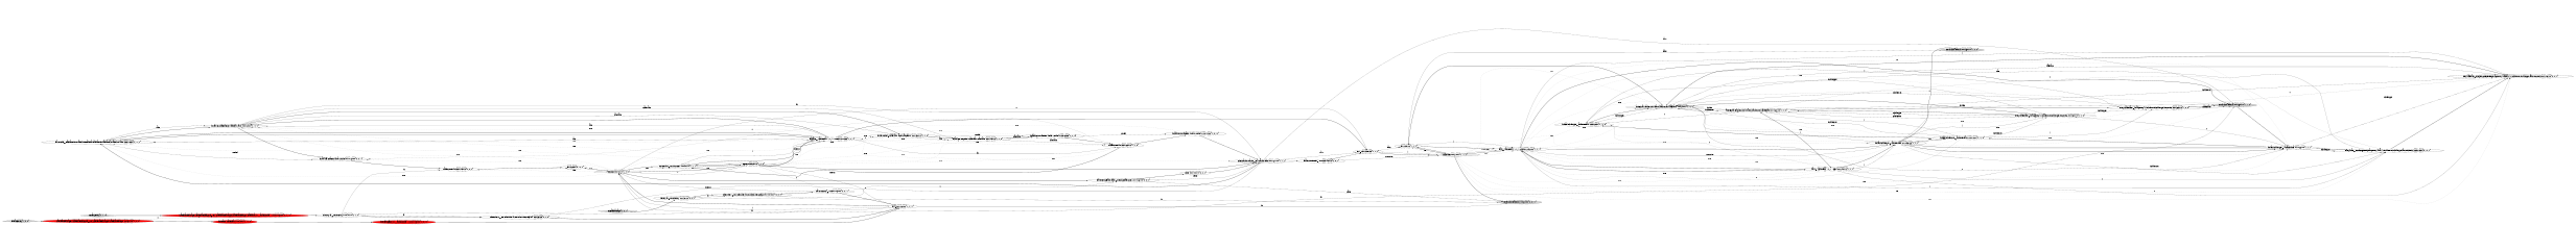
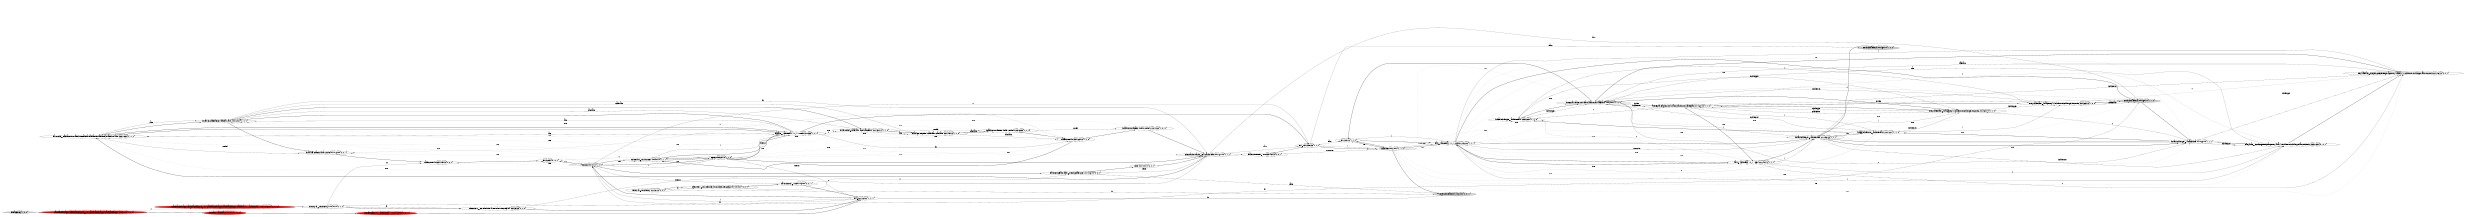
  digraph {
    fontname="DejaVu Serif"
    rankdir=LR
    node [fillcolor=white fontname="DejaVu Serif" shape=ellipse style=filled]
    edge [fontname="DejaVu Serif" style=solid]
    n1 [label="float rounded = HalfFloatPoint.sortableShortToHalfFloat(HalfFloatPoint.halfFloatToSortableShort(value))@@@11@@@['1', '1', '1']"]
    n2 [label="doc.add(new HalfFloatPoint(\"half_float\",value))@@@12@@@['1', '1', '1']"]
    n3 [label="doc.add(new FloatPoint(\"float\",rounded))@@@13@@@['0', '0', '1']"]
    n4 [label="float value = (randomFloat() * 2 - 1) * 70000@@@10@@@['1', '1', '1']"]
    n5 [label="double rounded = scaledValue / ft.getScalingFactor()@@@13@@@['1', '1', '0']"]
    n6 [label="doc.add(new LongPoint(\"scaled_float\",scaledValue))@@@14@@@['1', '1', '0']"]
    n7 [label="IndexSearcher searcher = newSearcher(reader)@@@18@@@['1', '1', '1']"]
    n8 [label="w.addDocument(doc)@@@14@@@['0', '0', '1']"]
    n9 [label="doc.add(new DoublePoint(\"double\",rounded))@@@15@@@['1', '1', '0']"]
    n10 [label="doc.add(new DoublePoint(\"double\",rounded))@@@17@@@['1', '0', '0']"]
    n11 [label="int i = 0@@@20@@@['1', '1', '1']"]
    n12 [label="w.addDocument(doc)@@@16@@@['1', '1', '0']"]
    n13 [label="boolean includeUpper = randomBoolean()@@@28@@@['1', '1', '0']"]
    n14 [label="assertEquals(searcher.count(floatQ),searcher.count(halfFloatQ))@@@29@@@['1', '1', '1']"]
    n15 [label="assertEquals(searcher.count(doubleQ),searcher.count(scaledFloatQ))@@@31@@@['1', '1', '0']"]
    n16 [label="float u = (randomFloat() * 2 - 1) * 65504@@@24@@@['1', '1', '1']"]
    n17 [label="Query scaledFloatQ = ft.rangeQuery(l,u,includeLower,includeUpper,MOCK_QSC)@@@32@@@['1', '0', '0']"]
    n18 [label="Query scaledFloatQ = ft.rangeQuery(l,u,includeLower,includeUpper,MOCK_QSC)@@@30@@@['1', '1', '0']"]
    n19 [label="++i@@@22@@@['1', '1', '1']"]
    n20 [label="Query floatQ = NumberType.FLOAT.rangeQuery(\"float\",l,u,includeLower,includeUpper,false,MOCK_QSC)@@@27@@@['0', '0', '1']"]
    n21 [fillcolor=lightgray label="IOUtils.close(reader,dir)@@@33@@@['1', '1', '0']"]
    n22 [label="Query halfFloatQ = NumberType.HALF_FLOAT.rangeQuery(\"half_float\",l,u,includeLower,includeUpper,false,MOCK_QSC)@@@28@@@['0', '0', '1']"]
    n23 [label="float l = (randomFloat() * 2 - 1) * 65504@@@23@@@['1', '1', '1']"]
    n24 [label="boolean includeLower = randomBoolean()@@@25@@@['1', '1', '1']"]
    n25 [label="i < numQueries@@@21@@@['1', '1', '1']" shape=diamond]
    n26 [label="int i = 0@@@6@@@['1', '1', '1']"]
    n27 [label="i < numDocs@@@7@@@['1', '1', '1']" shape=diamond]
    n28 [label="i < numDocs@@@8@@@['1', '1', '0']" shape=diamond]
    n29 [fillcolor=lightgray label="IOUtils.close(reader,dir)@@@31@@@['0', '0', '1']"]
    n30 [label="final DirectoryReader reader = DirectoryReader.open(w)@@@16@@@['0', '0', '1']"]
    n31 [label="Document doc = new Document()@@@9@@@['1', '1', '1']"]
    n32 [label="++i@@@8@@@['0', '0', '1']"]
    n33 [label="final int numDocs = 10000@@@5@@@['0', '0', '1']"]
    n34 [fillcolor=lightgray label="IOUtils.close(reader,dir)@@@35@@@['1', '0', '0']"]
    n35 [fillcolor=lightgray label="testRangeQuery['1', '0', '0']" shape=diamond]
    n36 [fillcolor=red label="ScaledFloatFieldMapper.ScaledFloatFieldType ft = new ScaledFloatFieldMapper.ScaledFloatFieldType()@@@3@@@['1', '0', '0']"]
    n37 [fillcolor=red label="ScaledFloatFieldMapper.ScaledFloatFieldType ft = new ScaledFloatFieldMapper.ScaledFloatFieldType(\"scaled_float\",0.1 + randomDouble() * 100)@@@3@@@['0', '1', '0']"]
    n38 [fillcolor=red label="ft.setName(\"scaled_float\")@@@4@@@['1', '0', '0']"]
    n39 [fillcolor=red label="ft.setScalingFactor(0.1 + randomDouble() * 100)@@@5@@@['1', '0', '0']"]
    n40 [label="boolean includeUpper = randomBoolean()@@@26@@@['1', '1', '1']"]
    n41 [label="boolean includeLower = randomBoolean()@@@27@@@['1', '1', '0']"]
    n42 [label="w.close()@@@17@@@['0', '0', '1']"]
    n43 [label="final int numQueries = 1000@@@19@@@['0', '0', '1']"]
    n44 [label="IndexWriter w = new IndexWriter(dir,new IndexWriterConfig(null))@@@4@@@['0', '0', '1']"]
    n45 [label="IndexWriter w = new IndexWriter(dir,new IndexWriterConfig(null))@@@5@@@['0', '1', '0']"]
-   n46 [fillcolor=lightgray label="testHalfFloatRange['0', '0', '1']" shape=diamond]
    n47 [label="Directory dir = newDirectory()@@@3@@@['0', '0', '1']"]
-   n48 [fillcolor=lightgray label="testRangeQuery['0', '1', '0']" shape=diamond]
    n49 [label="Directory dir = newDirectory()@@@4@@@['0', '1', '0']"]
    n1 -> n2 [label=value]
    n1 -> n2 [style=bold]
    n1 -> n3 [label=rounded]
    n1 -> n4 [style=bold]
    n2 -> n3 [style=bold]
    n2 -> n5 [style=bold]
    n2 -> n5 [label=scaledValue]
    n2 -> n6 [label=scaledValue]
    n2 -> n7 [label=doc]
    n3 -> n8 [style=bold]
    n4 -> n1 [style=bold]
    n4 -> n1 [label=value]
    n4 -> n1 [label=true style=dotted]
    n4 -> n2 [label=value]
    n4 -> n2 [label=true style=dotted]
    n4 -> n2 [style=bold]
    n4 -> n5 [label=true style=dotted]
    n4 -> n6 [label=true style=dotted]
    n4 -> n7 [label=true style=dotted]
    n4 -> n9 [label=true style=dotted]
    n4 -> n10 [label=true style=dotted]
    n4 -> n11 [style=bold]
    n4 -> n12 [label=true style=dotted]
    n4 -> n12 [label=doc]
    n5 -> n4 [label=0 style=dashed]
    n5 -> n6 [label=value]
    n5 -> n6 [style=bold]
    n5 -> n9 [label=rounded]
    n6 -> n9 [style=bold]
    n6 -> n9 [label=scaledValue]
    n6 -> n12 [label=scaledValue]
    n7 -> n1 [style=bold]
    n7 -> n11 [label=reader]
    n7 -> n21 [label=reader]
    n7 -> n43 [style=bold]
    n8 -> n32 [style=bold]
    n9 -> n10 [label=rounded]
    n9 -> n12 [style=bold]
    n10 -> n7 [style=bold]
    n11 -> n19 [label=reader]
    n11 -> n25 [label=i]
    n11 -> n25 [style=bold]
-   n19 -> n34 [label=reader]
+   n11 -> n34 [label=reader]
    n12 -> n3 [label=0 style=dashed]
    n12 -> n10 [style=bold]
    n12 -> n31 [style=bold]
    n13 -> n14 [style=bold]
    n13 -> n14 [label=includeUpper]
    n13 -> n15 [label=u]
    n13 -> n16 [label=0 style=dashed]
    n13 -> n17 [label=u]
    n13 -> n18 [label=includeUpper]
    n14 -> n15 [label=doubleQ]
    n14 -> n15 [label=includeLower]
    n14 -> n17 [label=includeLower]
    n14 -> n18 [style=bold]
    n14 -> n19 [style=bold]
    n15 -> n16 [style=bold]
    n15 -> n17 [style=bold]
    n15 -> n20 [label=0 style=dashed]
    n15 -> n21 [label=doubleQ]
    n16 -> n20 [label=u]
    n16 -> n22 [label=u]
    n16 -> n23 [style=bold]
    n16 -> n24 [label=i]
    n16 -> n24 [style=bold]
    n17 -> n21 [label=scaledFloatQ]
    n17 -> n21 [style=bold]
    n17 -> n22 [label=0 style=dashed]
    n18 -> n15 [label=scaledFloatQ]
    n18 -> n15 [style=bold]
    n18 -> n15 [label=includeUpper]
    n18 -> n17 [label=includeUpper]
    n19 -> n23 [label=i]
    n19 -> n23 [style=bold]
    n19 -> n25 [style=bold]
    n20 -> n14 [label=floatQ]
    n20 -> n22 [style=bold]
    n21 -> n14 [label=0 style=dashed]
    n21 -> n40 [style=bold]
    n22 -> n14 [style=bold]
    n22 -> n14 [label=halfFloatQ]
    n23 -> n13 [label=true style=dotted]
    n23 -> n14 [label=true style=dotted]
    n23 -> n15 [label=true style=dotted]
    n23 -> n16 [style=bold]
    n23 -> n16 [label=true style=dotted]
    n23 -> n18 [label=true style=dotted]
    n23 -> n20 [label=l]
    n23 -> n21 [style=bold]
    n23 -> n22 [label=l]
    n23 -> n24 [style=bold]
    n23 -> n24 [label=numQueries]
    n23 -> n24 [label=true style=dotted]
    n23 -> n40 [label=true style=dotted]
    n23 -> n41 [label=true style=dotted]
    n24 -> n13 [label=true style=dotted]
    n24 -> n14 [label=l]
    n24 -> n14 [label=true style=dotted]
    n24 -> n15 [label=true style=dotted]
    n24 -> n17 [label=true style=dotted]
    n24 -> n18 [label=true style=dotted]
    n24 -> n18 [label=l]
    n24 -> n20 [label=includeLower]
    n24 -> n21 [label=true style=dotted]
    n24 -> n22 [label=includeLower]
    n24 -> n34 [style=bold]
    n24 -> n40 [style=bold]
    n24 -> n40 [label=true style=dotted]
    n24 -> n41 [label=true style=dotted]
    n24 -> n41 [style=bold]
    n25 -> n14 [label=true style=dotted]
    n25 -> n16 [label=true style=dotted]
    n25 -> n19 [label=true style=dotted]
    n25 -> n19 [style=bold]
    n25 -> n20 [label=true style=dotted]
    n25 -> n22 [label=true style=dotted]
    n25 -> n23 [label=true style=dotted]
    n25 -> n23 [label=numQueries]
    n25 -> n23 [style=bold]
    n25 -> n24 [label=true style=dotted]
    n25 -> n29 [style=bold]
    n25 -> n40 [label=true style=dotted]
    n26 -> n27 [style=bold]
    n26 -> n27 [label=i]
    n26 -> n27 [label=dir]
    n26 -> n28 [label=numDocs]
    n26 -> n29 [label=dir]
    n27 -> n1 [label=true style=dotted]
    n27 -> n2 [label=true style=dotted]
    n27 -> n3 [label=true style=dotted]
    n27 -> n4 [label=true style=dotted]
    n27 -> n8 [label=true style=dotted]
    n27 -> n11 [label=w]
    n27 -> n28 [style=bold]
    n27 -> n28 [label=i]
    n27 -> n30 [style=bold]
    n27 -> n31 [style=bold]
    n27 -> n31 [label=true style=dotted]
    n27 -> n32 [label=true style=dotted]
    n28 -> n1 [label=true style=dotted]
    n28 -> n2 [label=true style=dotted]
    n28 -> n4 [label=numDocs]
    n28 -> n4 [style=bold]
    n28 -> n4 [label=true style=dotted]
    n28 -> n5 [label=true style=dotted]
    n28 -> n6 [label=true style=dotted]
    n28 -> n7 [style=bold]
    n28 -> n9 [label=true style=dotted]
    n28 -> n12 [label=true style=dotted]
    n28 -> n31 [label=true style=dotted]
    n28 -> n31 [style=bold]
-   n28 -> n33 [label=0 style=dashed]
+   n28 -> n32 [label=0 style=dashed]
    n30 -> n7 [label=reader]
    n30 -> n29 [label=reader]
    n30 -> n42 [style=bold]
    n31 -> n4 [label=i]
    n31 -> n4 [style=bold]
    n31 -> n28 [style=bold]
    n32 -> n27 [style=bold]
    n33 -> n26 [style=bold]
    n33 -> n27 [label=numDocs]
    n35 -> n36 [style=bold]
    n36 -> n37 [label=0 style=dashed]
    n36 -> n38 [style=bold]
    n37 -> n49 [style=bold]
    n38 -> n39 [style=bold]
    n39 -> n26 [style=bold]
    n40 -> n14 [label=u]
    n40 -> n18 [label=u]
    n40 -> n20 [style=bold]
    n40 -> n20 [label=includeUpper]
    n40 -> n22 [label=includeUpper]
    n40 -> n24 [style=bold]
    n40 -> n41 [style=bold]
    n41 -> n13 [style=bold]
    n41 -> n14 [label=includeLower]
    n41 -> n15 [label=l]
    n41 -> n17 [label=l]
    n41 -> n18 [label=includeLower]
    n41 -> n23 [label=0 style=dashed]
    n42 -> n7 [style=bold]
    n43 -> n11 [style=bold]
    n43 -> n25 [label=numQueries]
    n44 -> n30 [label=w]
    n44 -> n33 [style=bold]
    n45 -> n7 [label=w]
    n45 -> n26 [style=bold]
-   n46 -> n47 [style=bold]
    n47 -> n29 [label=dir]
    n47 -> n44 [style=bold]
    n47 -> n44 [label=dir]
-   n48 -> n37 [style=bold]
    n49 -> n8 [label=doc]
    n49 -> n21 [label=dir]
    n49 -> n45 [label=dir]
    n49 -> n45 [style=bold]
  }
